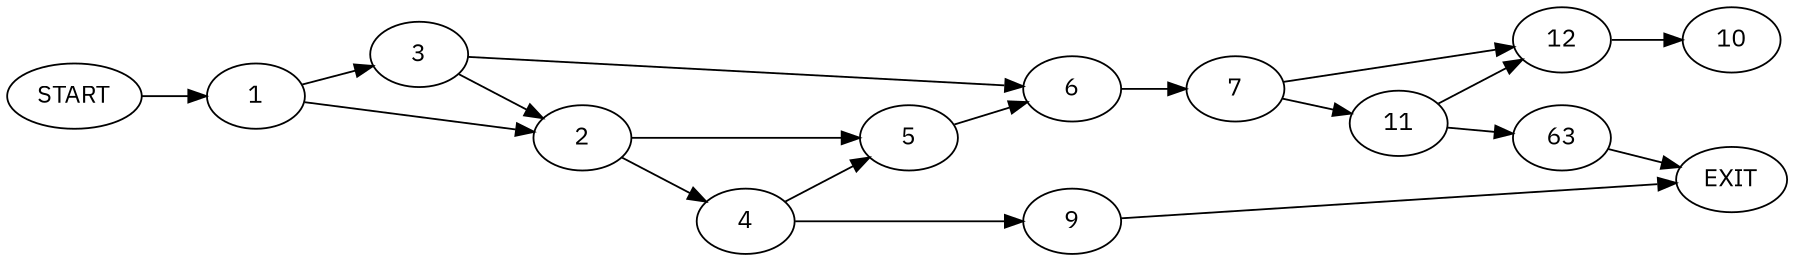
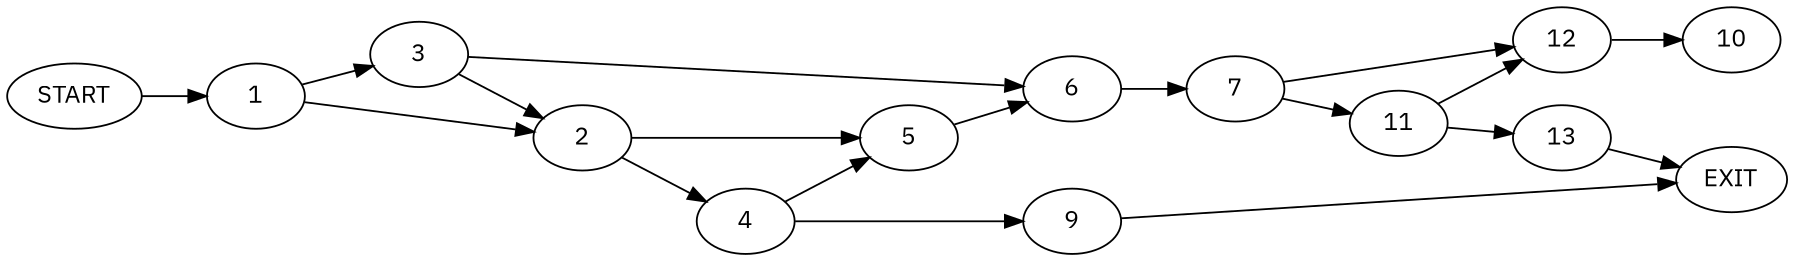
  digraph {
    fontname="IBM Plex Sans"
    rankdir=LR
    node [fontname="IBM Plex Sans"]
    edge [fontname="IBM Plex Sans"]
    n1 [label=START]
    1
    2
    3
    n5 [label=EXIT]
    4
    5
    6
    9
    7
    11
    12
-   13 [label=63]
+   13
    10
    n1 -> 1
    1 -> 2
    1 -> 3
    2 -> 4
    2 -> 5
    3 -> 2
    3 -> 6
    4 -> 5
    4 -> 9
    5 -> 6
    6 -> 7
    9 -> n5
    7 -> 11
    7 -> 12
    11 -> 12
    11 -> 13
    12 -> 10
    13 -> n5
  }
